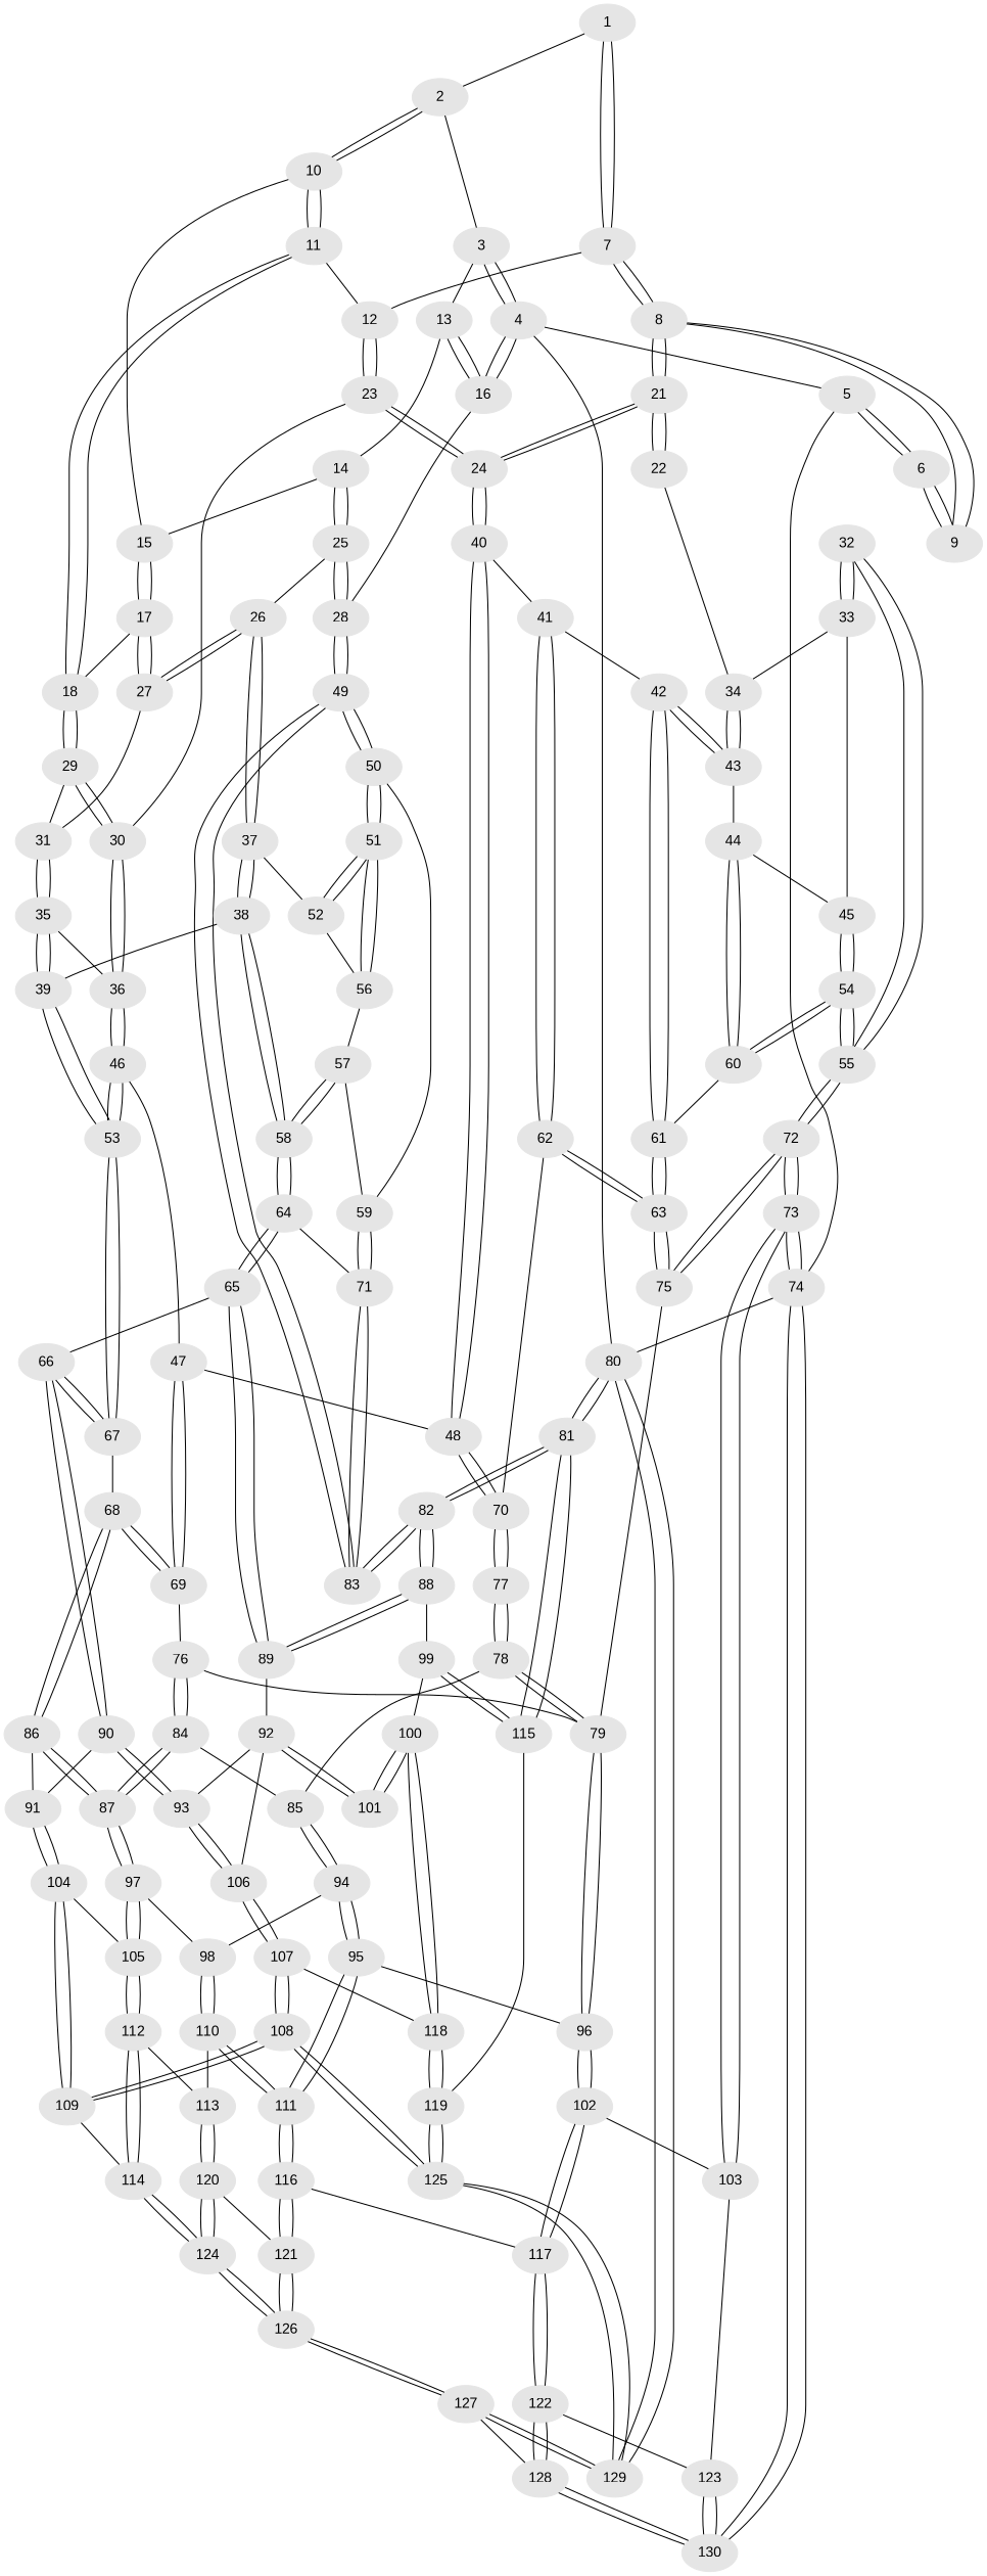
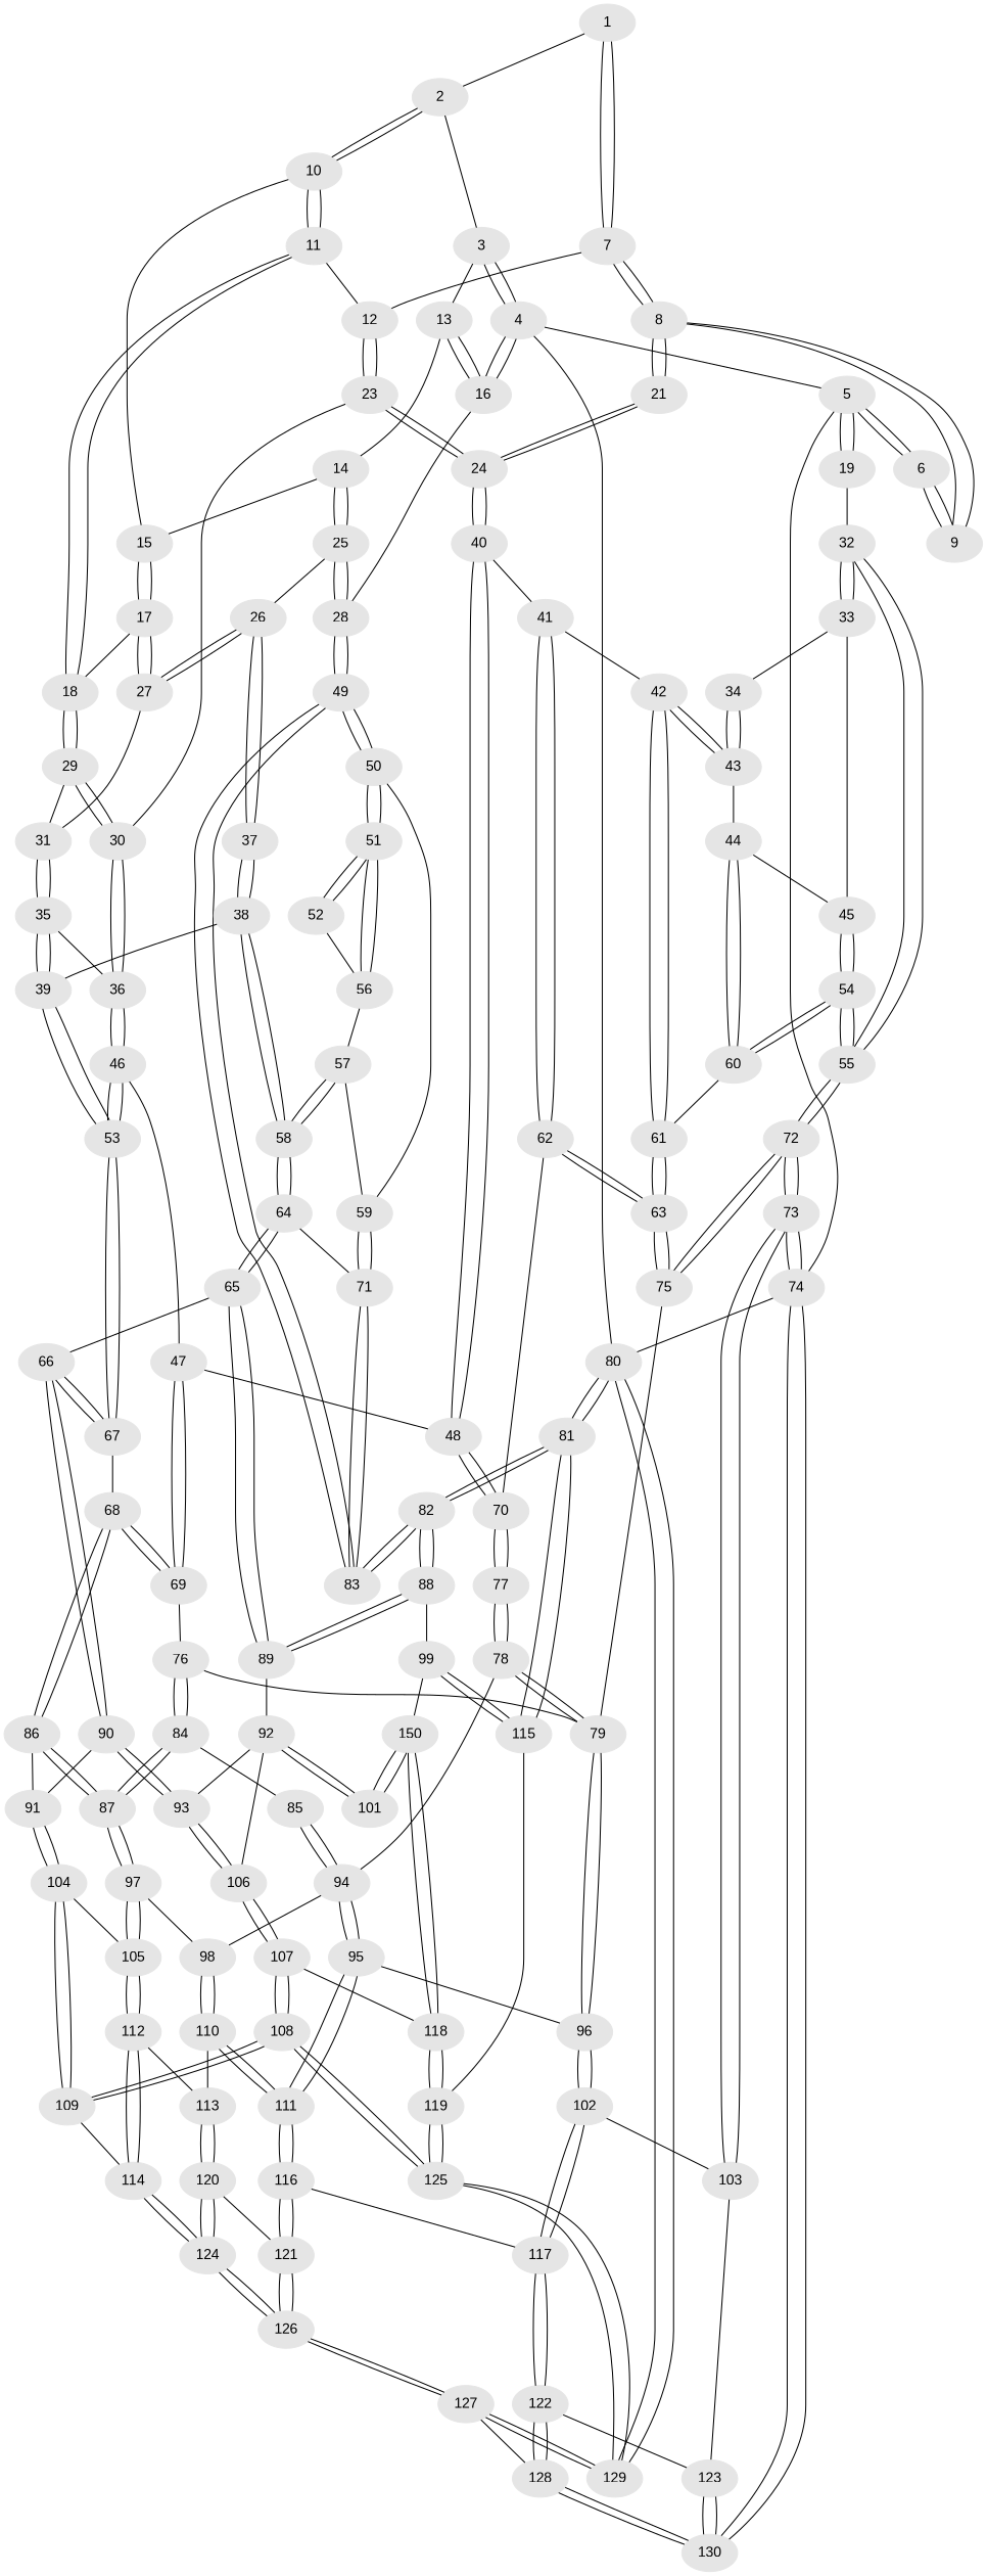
  graph {
    fontname="Liberation Sans"
    node [color=gray90 fontname="Liberation Sans" style=filled]
    edge [fontname="Liberation Sans"]
    1
    2
    7
    3
    10
    8
    12
    4
    13
    11
    15
    5
    16
    80
    14
    6
+   19
    74
    28
    81
    129
    9
    32
    130
    21
    23
-   22
    24
    18
    17
    29
    30
    25
    26
    27
    49
    31
    33
    55
    34
    40
    43
    36
    41
    48
    37
    38
    52
    35
    50
    83
    46
    39
    45
    72
    54
    44
    53
    47
    58
    56
    64
    67
    42
    62
    70
    61
    63
    60
    69
    76
    77
    51
    59
    71
    57
    68
    75
    73
    65
    79
    66
    89
    90
    92
    91
    93
    86
    87
    84
    78
    103
    123
    96
    85
    94
    102
    82
    115
    88
    119
    99
    97
    95
    98
    104
    105
-   100
+   100 [label=150]
    101
    106
    109
    107
    111
    110
    116
    117
    112
    113
    118
    122
    114
    108
    125
    124
    120
    121
    126
    128
    127
    1 -- 2
    1 -- 7
    1 -- 7
    2 -- 3
    2 -- 10
    2 -- 10
    7 -- 8
    7 -- 8
    7 -- 12
    3 -- 4
    3 -- 4
    3 -- 13
    10 -- 11
    10 -- 11
    10 -- 15
    8 -- 9
    8 -- 9
    8 -- 21
    8 -- 21
    12 -- 23
    12 -- 23
    4 -- 5
    4 -- 16
    4 -- 16
    4 -- 80
    13 -- 16
    13 -- 16
    13 -- 14
    11 -- 12
    11 -- 18
    11 -- 18
    15 -- 17
    15 -- 17
    5 -- 6
    5 -- 6
+   5 -- 19
+   5 -- 19
    5 -- 74
    16 -- 28
    80 -- 81
    80 -- 81
    80 -- 129
    80 -- 129
    14 -- 15
    14 -- 25
    14 -- 25
    6 -- 9
    6 -- 9
+   19 -- 32
    74 -- 80
    74 -- 130
    74 -- 130
    28 -- 49
    28 -- 49
    81 -- 82
    81 -- 82
    81 -- 115
    81 -- 115
    32 -- 33
    32 -- 33
    32 -- 55
    32 -- 55
-   21 -- 22
-   21 -- 22
    21 -- 24
    21 -- 24
    23 -- 24
    23 -- 24
    23 -- 30
-   22 -- 34
    24 -- 40
    24 -- 40
    18 -- 29
    18 -- 29
    17 -- 18
    17 -- 27
    17 -- 27
    29 -- 30
    29 -- 30
    29 -- 31
    30 -- 36
    30 -- 36
    25 -- 28
    25 -- 28
    25 -- 26
    26 -- 27
    26 -- 27
    26 -- 37
    26 -- 37
    27 -- 31
    49 -- 50
    49 -- 50
    49 -- 83
    49 -- 83
    31 -- 35
    31 -- 35
    33 -- 34
    33 -- 45
    55 -- 72
    55 -- 72
    34 -- 43
    34 -- 43
    40 -- 41
    40 -- 48
    40 -- 48
    43 -- 44
    36 -- 46
    36 -- 46
    41 -- 42
    41 -- 62
    41 -- 62
    48 -- 70
    48 -- 70
    37 -- 38
    37 -- 38
-   37 -- 52
    38 -- 39
    38 -- 58
    38 -- 58
    52 -- 56
    35 -- 36
    35 -- 39
    35 -- 39
    50 -- 51
    50 -- 51
    50 -- 59
    46 -- 53
    46 -- 53
    46 -- 47
    39 -- 53
    39 -- 53
    45 -- 54
    45 -- 54
    72 -- 75
    72 -- 75
    72 -- 73
    72 -- 73
    54 -- 55
    54 -- 55
    54 -- 60
    54 -- 60
    44 -- 45
    44 -- 60
    44 -- 60
    53 -- 67
    53 -- 67
    47 -- 48
    47 -- 69
    47 -- 69
    58 -- 64
    58 -- 64
    56 -- 57
    64 -- 71
    64 -- 65
    64 -- 65
    67 -- 68
    42 -- 43
    42 -- 43
    42 -- 61
    42 -- 61
    62 -- 70
    62 -- 63
    62 -- 63
    70 -- 77
    70 -- 77
    61 -- 63
    61 -- 63
    63 -- 75
    63 -- 75
    60 -- 61
    69 -- 76
    76 -- 79
    76 -- 84
    76 -- 84
    77 -- 78
    77 -- 78
    51 -- 52
    51 -- 52
    51 -- 56
    51 -- 56
    59 -- 71
    59 -- 71
    71 -- 83
    71 -- 83
    57 -- 58
    57 -- 58
    57 -- 59
    68 -- 69
    68 -- 69
    68 -- 86
    68 -- 86
    75 -- 79
    73 -- 74
    73 -- 74
    73 -- 103
    73 -- 103
    65 -- 66
    65 -- 89
    65 -- 89
    79 -- 96
    79 -- 96
    66 -- 67
    66 -- 67
    66 -- 90
    66 -- 90
    89 -- 92
    90 -- 91
    90 -- 93
    90 -- 93
    92 -- 93
    92 -- 101
    92 -- 101
    92 -- 106
    91 -- 104
    91 -- 104
    93 -- 106
    93 -- 106
    86 -- 91
    86 -- 87
    86 -- 87
    87 -- 97
    87 -- 97
    84 -- 87
    84 -- 87
    84 -- 85
    78 -- 79
    78 -- 79
-   78 -- 85
+   78 -- 94
    103 -- 123
    123 -- 130
    123 -- 130
    96 -- 102
    96 -- 102
    85 -- 94
    85 -- 94
    94 -- 95
    94 -- 95
    94 -- 98
    102 -- 103
    102 -- 117
    102 -- 117
    82 -- 83
    82 -- 83
    82 -- 88
    82 -- 88
    115 -- 119
    88 -- 89
    88 -- 89
    88 -- 99
    119 -- 125
    119 -- 125
    99 -- 115
    99 -- 115
    99 -- 100
    97 -- 98
    97 -- 105
    97 -- 105
    95 -- 96
    95 -- 111
    95 -- 111
    98 -- 110
    98 -- 110
    104 -- 105
    104 -- 109
    104 -- 109
    105 -- 112
    105 -- 112
    100 -- 101
    100 -- 101
    100 -- 118
    100 -- 118
    106 -- 107
    106 -- 107
    109 -- 114
    107 -- 118
    107 -- 108
    107 -- 108
    111 -- 116
    111 -- 116
    110 -- 111
    110 -- 111
    110 -- 113
    116 -- 117
    116 -- 121
    116 -- 121
    117 -- 122
    117 -- 122
    112 -- 113
    112 -- 114
    112 -- 114
    113 -- 120
    113 -- 120
    118 -- 119
    118 -- 119
    122 -- 123
    122 -- 128
    122 -- 128
    114 -- 124
    114 -- 124
    108 -- 109
    108 -- 109
    108 -- 125
    108 -- 125
    125 -- 129
    125 -- 129
    124 -- 126
    124 -- 126
    120 -- 124
    120 -- 124
    120 -- 121
    121 -- 126
    121 -- 126
    126 -- 127
    126 -- 127
    128 -- 130
    128 -- 130
    127 -- 129
    127 -- 129
    127 -- 128
  }
